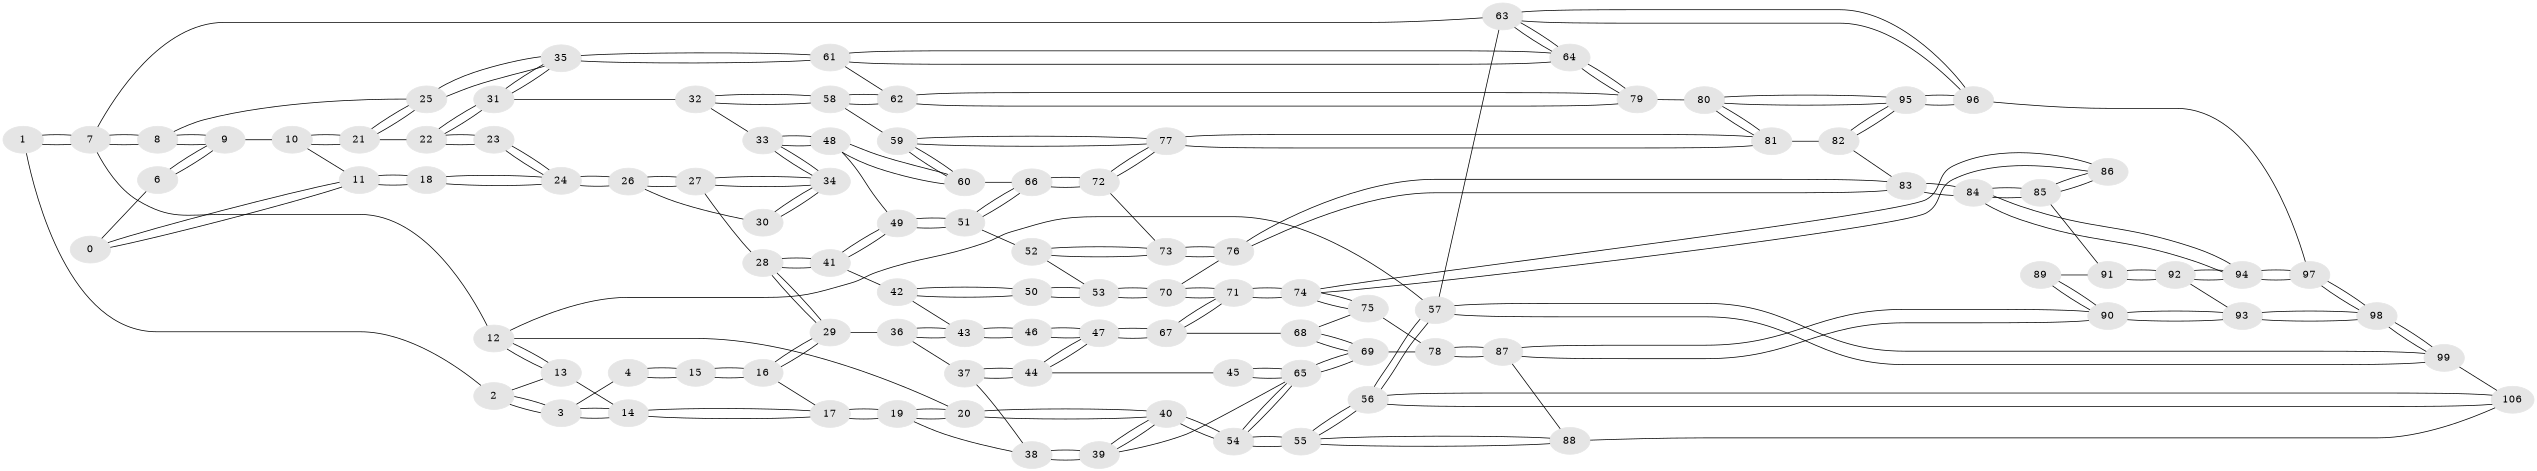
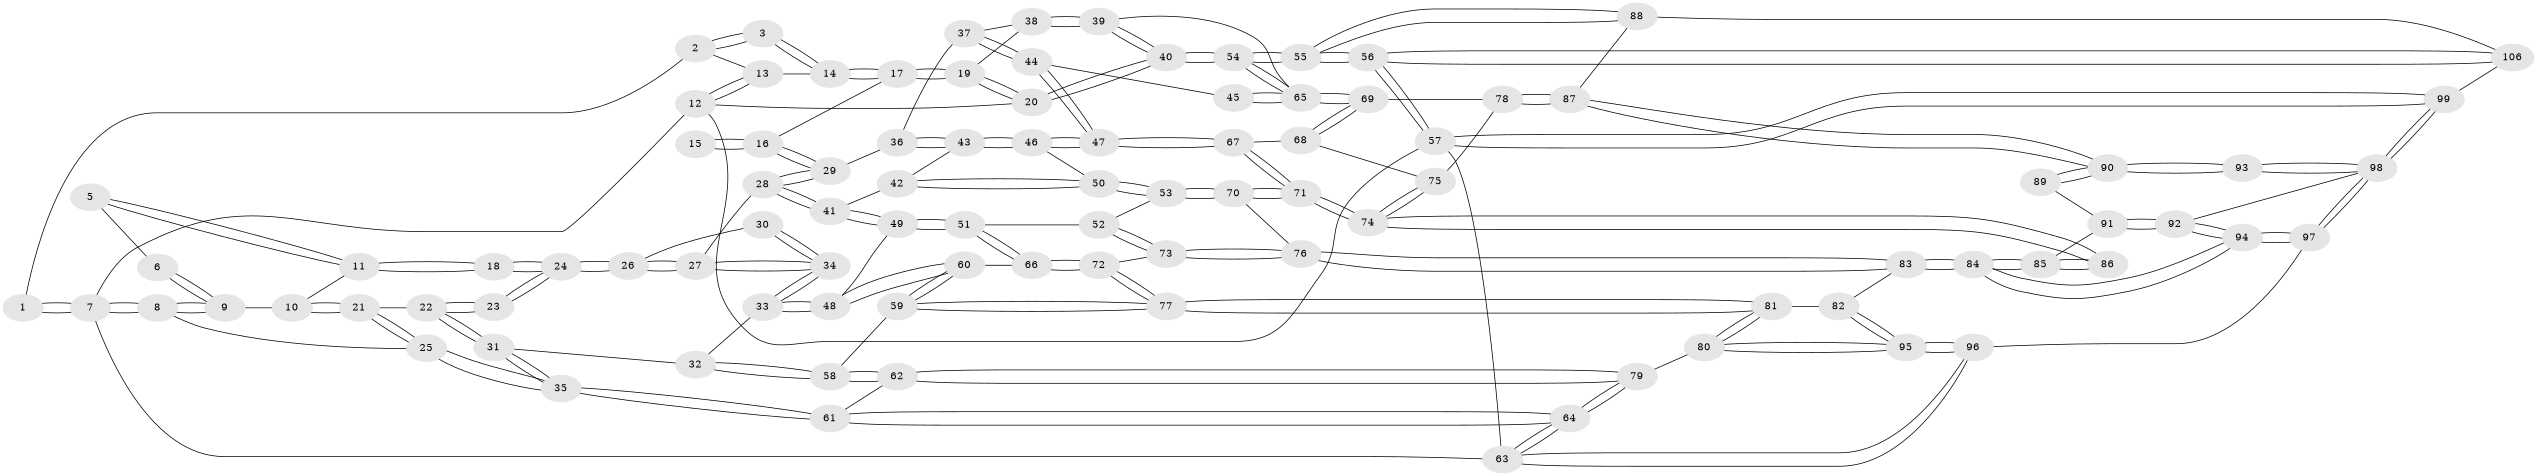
  graph {
    rankdir=LR
    node [color=gray90 style=filled]
    1
    2
    7
    3
    13
    8
    12
    63
-   4
    14
    15
    17
-   5 [label=0]
+   5
    6
    11
    16
    9
    18
    10
    25
    20
    57
    64
    96
    35
    21
    22
    24
    40
    99
    19
    29
    36
    38
    26
    39
    54
    23
    31
    32
    27
    30
    61
    28
    34
    41
    42
    49
    37
    43
    33
    58
    48
    59
    62
    60
    44
    46
    45
    47
    65
    55
    50
    51
    53
    67
    69
    68
    71
    66
    52
    70
    73
    72
    76
    56
    88
    n78 [label=106]
    77
    79
    81
    80
    97
    78
    75
    74
    87
    83
    86
    84
    82
    90
    95
    85
    94
    91
    92
    89
    93
    98
    1 -- 2
    1 -- 7
    1 -- 7
    2 -- 3
    2 -- 3
    2 -- 13
    7 -- 8
    7 -- 8
    7 -- 12
    7 -- 63
-   3 -- 4
    3 -- 14
    3 -- 14
    13 -- 14
    8 -- 9
    8 -- 9
    8 -- 25
    12 -- 13
    12 -- 13
    12 -- 20
    12 -- 57
    63 -- 64
    63 -- 64
    63 -- 96
    63 -- 96
-   4 -- 15
-   4 -- 15
    14 -- 17
    14 -- 17
    15 -- 16
    15 -- 16
    17 -- 19
    17 -- 19
    5 -- 6
    5 -- 11
    5 -- 11
    6 -- 9
    6 -- 9
    11 -- 18
    11 -- 18
    16 -- 17
    16 -- 29
    16 -- 29
    9 -- 10
    18 -- 24
    18 -- 24
    10 -- 11
    10 -- 21
    10 -- 21
    25 -- 35
    25 -- 35
    20 -- 40
    20 -- 40
    57 -- 63
    57 -- 99
    57 -- 99
    64 -- 79
    64 -- 79
    96 -- 97
    35 -- 61
    35 -- 61
    21 -- 25
    21 -- 25
    21 -- 22
    22 -- 23
    22 -- 23
    22 -- 31
    22 -- 31
    24 -- 26
    24 -- 26
    40 -- 54
    40 -- 54
    99 -- n78
    19 -- 20
    19 -- 20
    19 -- 38
    29 -- 36
    36 -- 37
    36 -- 43
    36 -- 43
    38 -- 39
    38 -- 39
    26 -- 27
    26 -- 27
    26 -- 30
    39 -- 40
    39 -- 40
    39 -- 65
    54 -- 65
    54 -- 65
    54 -- 55
    54 -- 55
    23 -- 24
    23 -- 24
    31 -- 35
    31 -- 35
    31 -- 32
    32 -- 33
    32 -- 58
    32 -- 58
    27 -- 28
    27 -- 34
    27 -- 34
    30 -- 34
    30 -- 34
    61 -- 64
    61 -- 64
    61 -- 62
    28 -- 29
    28 -- 29
    28 -- 41
    28 -- 41
    41 -- 42
    41 -- 49
    41 -- 49
    42 -- 43
    42 -- 50
    42 -- 50
    49 -- 51
    49 -- 51
    37 -- 38
    37 -- 44
    37 -- 44
    43 -- 46
    43 -- 46
    33 -- 34
    33 -- 34
    33 -- 48
    33 -- 48
    58 -- 59
    58 -- 62
    58 -- 62
    48 -- 49
    48 -- 60
    48 -- 60
    59 -- 60
    59 -- 60
    59 -- 77
    59 -- 77
    62 -- 79
    62 -- 79
    60 -- 66
    44 -- 45
    44 -- 47
    44 -- 47
    46 -- 47
    46 -- 47
+   46 -- 50
    45 -- 65
    45 -- 65
    47 -- 67
    47 -- 67
    65 -- 69
    65 -- 69
    55 -- 56
    55 -- 56
    55 -- 88
    55 -- 88
    50 -- 53
    50 -- 53
    51 -- 66
    51 -- 66
    51 -- 52
    53 -- 70
    53 -- 70
    67 -- 68
    67 -- 71
    67 -- 71
    69 -- 78
    68 -- 69
    68 -- 69
    68 -- 75
    71 -- 74
    71 -- 74
    66 -- 72
    66 -- 72
    52 -- 53
    52 -- 73
    52 -- 73
    70 -- 71
    70 -- 71
    70 -- 76
    73 -- 76
    73 -- 76
    72 -- 73
    72 -- 77
    72 -- 77
    76 -- 83
    76 -- 83
    56 -- 57
    56 -- 57
    56 -- n78
    56 -- n78
    88 -- n78
    77 -- 81
    77 -- 81
    79 -- 80
    81 -- 82
    80 -- 81
    80 -- 81
    80 -- 95
    80 -- 95
    97 -- 98
    97 -- 98
    78 -- 87
    78 -- 87
    75 -- 78
    74 -- 75
    74 -- 75
    74 -- 86
    74 -- 86
    87 -- 88
    87 -- 90
    87 -- 90
    83 -- 84
    83 -- 84
    84 -- 85
    84 -- 85
    84 -- 94
    84 -- 94
    82 -- 83
    82 -- 95
    82 -- 95
    90 -- 93
    90 -- 93
    95 -- 96
    95 -- 96
    85 -- 86
    85 -- 86
    85 -- 91
    94 -- 97
    94 -- 97
    91 -- 92
    91 -- 92
    92 -- 94
    92 -- 94
-   92 -- 93
+   92 -- 98
    89 -- 90
    89 -- 90
    89 -- 91
    93 -- 98
    93 -- 98
    98 -- 99
    98 -- 99
  }
